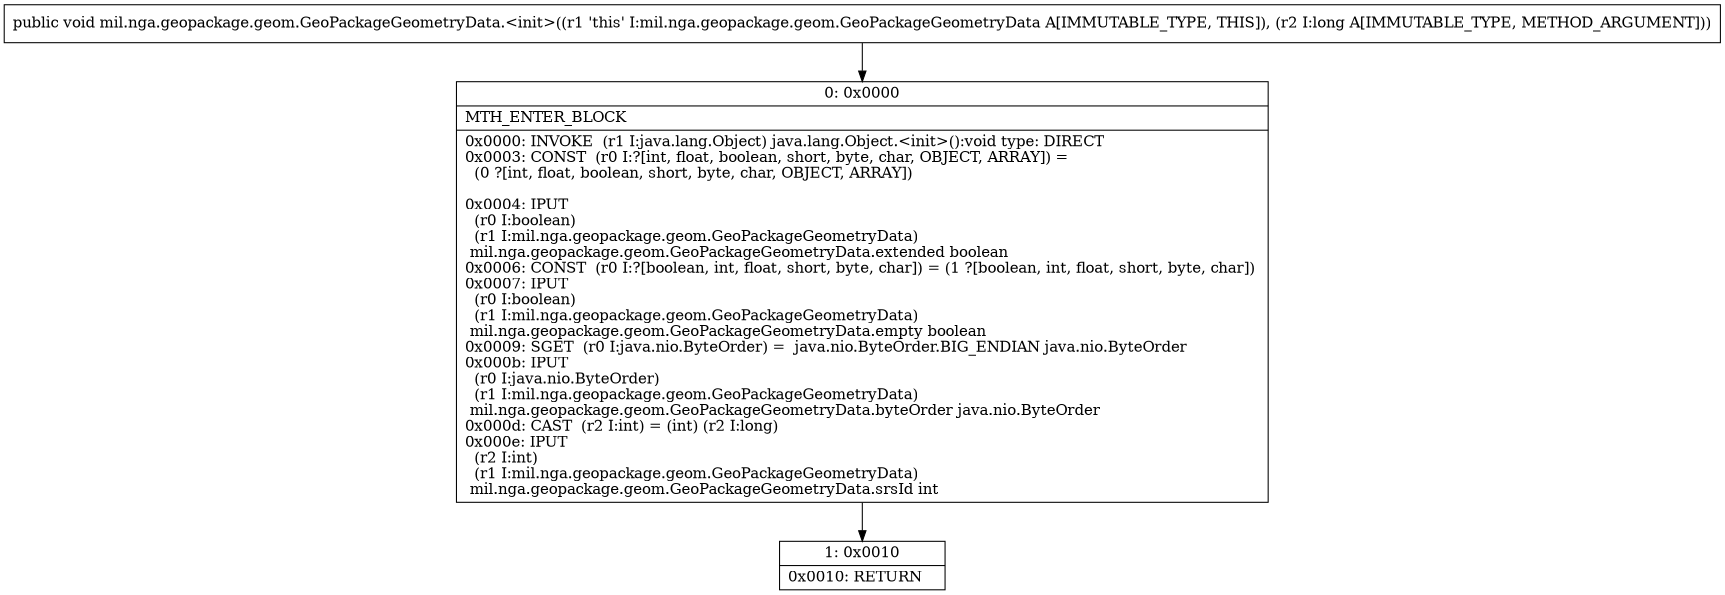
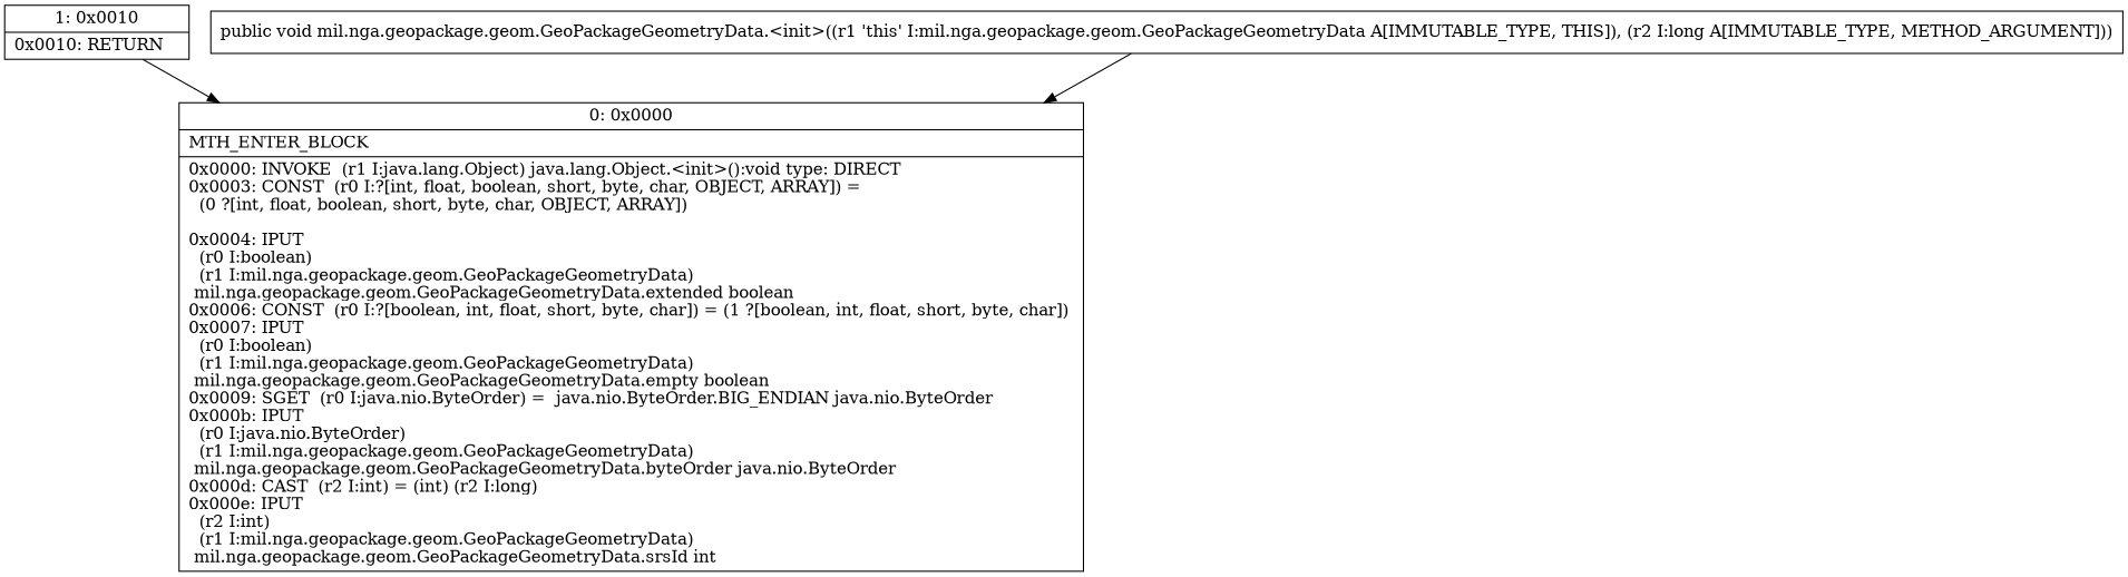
  digraph {
    node [shape=record]
    n1 [label="{0\:\ 0x0000|MTH_ENTER_BLOCK\l|0x0000: INVOKE  (r1 I:java.lang.Object) java.lang.Object.\<init\>():void type: DIRECT \l0x0003: CONST  (r0 I:?[int, float, boolean, short, byte, char, OBJECT, ARRAY]) = \l  (0 ?[int, float, boolean, short, byte, char, OBJECT, ARRAY])\l \l0x0004: IPUT  \l  (r0 I:boolean)\l  (r1 I:mil.nga.geopackage.geom.GeoPackageGeometryData)\l mil.nga.geopackage.geom.GeoPackageGeometryData.extended boolean \l0x0006: CONST  (r0 I:?[boolean, int, float, short, byte, char]) = (1 ?[boolean, int, float, short, byte, char]) \l0x0007: IPUT  \l  (r0 I:boolean)\l  (r1 I:mil.nga.geopackage.geom.GeoPackageGeometryData)\l mil.nga.geopackage.geom.GeoPackageGeometryData.empty boolean \l0x0009: SGET  (r0 I:java.nio.ByteOrder) =  java.nio.ByteOrder.BIG_ENDIAN java.nio.ByteOrder \l0x000b: IPUT  \l  (r0 I:java.nio.ByteOrder)\l  (r1 I:mil.nga.geopackage.geom.GeoPackageGeometryData)\l mil.nga.geopackage.geom.GeoPackageGeometryData.byteOrder java.nio.ByteOrder \l0x000d: CAST  (r2 I:int) = (int) (r2 I:long) \l0x000e: IPUT  \l  (r2 I:int)\l  (r1 I:mil.nga.geopackage.geom.GeoPackageGeometryData)\l mil.nga.geopackage.geom.GeoPackageGeometryData.srsId int \l}"]
    n2 [label="{1\:\ 0x0010|0x0010: RETURN   \l}"]
    n3 [label="{public void mil.nga.geopackage.geom.GeoPackageGeometryData.\<init\>((r1 'this' I:mil.nga.geopackage.geom.GeoPackageGeometryData A[IMMUTABLE_TYPE, THIS]), (r2 I:long A[IMMUTABLE_TYPE, METHOD_ARGUMENT])) }"]
-   n1 -> n2
+   n2 -> n1
    n3 -> n1
  }
